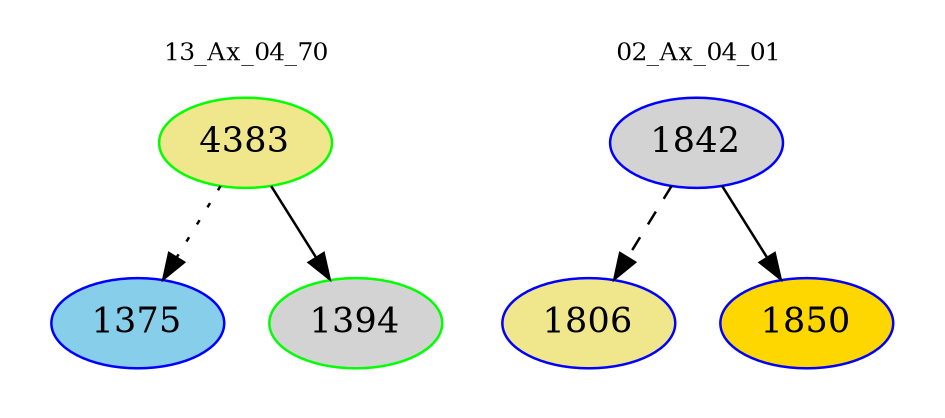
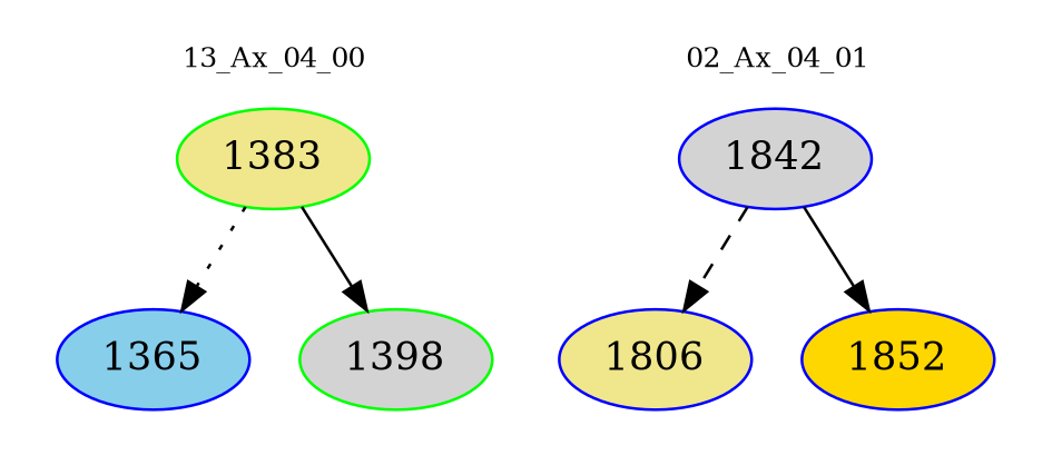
  digraph {
    node [color=blue fillcolor=khaki style=filled]
    edge [color=black style=solid]
-   n1 [color=green label=4383]
-   n2 [fillcolor=skyblue label=1375]
-   n3 [color=green fillcolor=lightgrey label=1394]
+   n1 [color=green label=1383]
+   n2 [fillcolor=skyblue label=1365]
+   n3 [color=green fillcolor=lightgrey label=1398]
    n4 [fillcolor=lightgrey label=1842]
    n5 [label=1806]
-   n6 [fillcolor=gold label=1850]
+   n6 [fillcolor=gold label=1852]
    subgraph cluster_1 {
      color=white
      fontsize=10
-     label="13_Ax_04_70"
+     label="13_Ax_04_00"
      n1
      n2
      n3
    }
    subgraph cluster_2 {
      color=white
      fontsize=10
      label="02_Ax_04_01"
      n4
      n5
      n6
    }
    n1 -> n2 [style=dotted]
    n1 -> n3
    n4 -> n5 [style=dashed]
    n4 -> n6
  }
